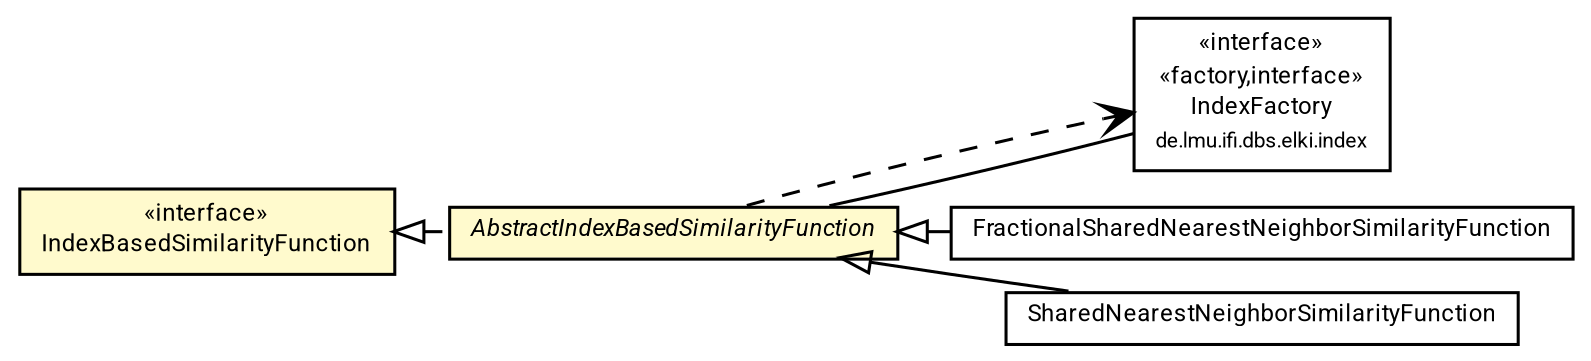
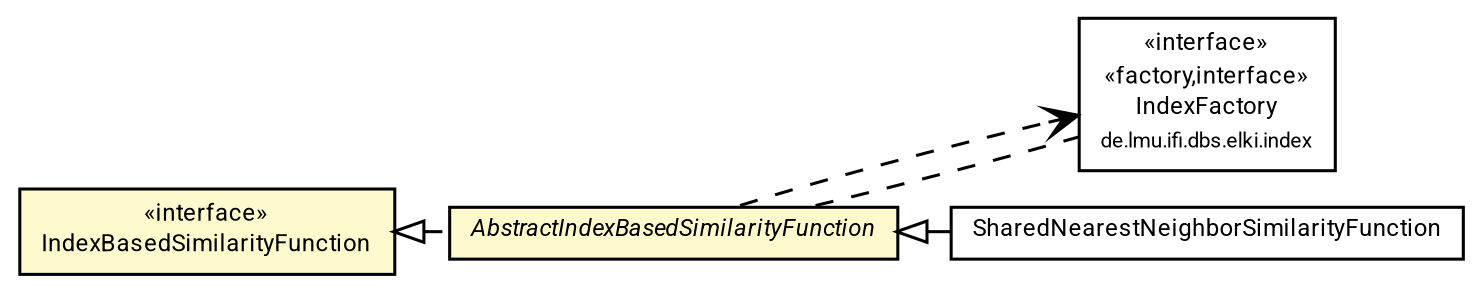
  digraph {
    nodesep=0.15
    rankdir=LR
    ranksep=0.25
    node [fontcolor=black fontname=Roboto fontsize=8 margin=0 shape=plaintext]
    edge [arrowtail=empty color=black dir=back fontname=Roboto fontsize=7 labelfontname=Roboto labelfontsize=7 weight=10]
    n1 [height=0 label=<<table title="de.lmu.ifi.dbs.elki.index.IndexFactory" border="0" cellborder="1" cellspacing="0" cellpadding="2" href="../../index/IndexFactory.html" target="_parent"> 		<tr><td><table border="0" cellspacing="0" cellpadding="1"> 		<tr><td align="center" balign="center"> &#171;interface&#187; </td></tr> 		<tr><td align="center" balign="center"> &#171;factory,interface&#187; </td></tr> 		<tr><td align="center" balign="center"> <font face="Roboto">IndexFactory</font> </td></tr> 		<tr><td align="center" balign="center"> <font face="Roboto" point-size="7.0">de.lmu.ifi.dbs.elki.index</font> </td></tr> 		</table></td></tr> 		</table>> width=0]
    n2 [height=0 label=<<table title="de.lmu.ifi.dbs.elki.distance.similarityfunction.IndexBasedSimilarityFunction" border="0" cellborder="1" cellspacing="0" cellpadding="2" bgcolor="LemonChiffon" href="IndexBasedSimilarityFunction.html" target="_parent"> 		<tr><td><table border="0" cellspacing="0" cellpadding="1"> 		<tr><td align="center" balign="center"> &#171;interface&#187; </td></tr> 		<tr><td align="center" balign="center"> <font face="Roboto">IndexBasedSimilarityFunction</font> </td></tr> 		</table></td></tr> 		</table>> width=0]
    n3 [height=0 label=<<table title="de.lmu.ifi.dbs.elki.distance.similarityfunction.AbstractIndexBasedSimilarityFunction" border="0" cellborder="1" cellspacing="0" cellpadding="2" bgcolor="lemonChiffon" href="AbstractIndexBasedSimilarityFunction.html" target="_parent"> 		<tr><td><table border="0" cellspacing="0" cellpadding="1"> 		<tr><td align="center" balign="center"> <font face="Roboto"><i>AbstractIndexBasedSimilarityFunction</i></font> </td></tr> 		</table></td></tr> 		</table>> width=0]
-   n4 [height=0 label=<<table title="de.lmu.ifi.dbs.elki.distance.similarityfunction.FractionalSharedNearestNeighborSimilarityFunction" border="0" cellborder="1" cellspacing="0" cellpadding="2" href="FractionalSharedNearestNeighborSimilarityFunction.html" target="_parent"> 		<tr><td><table border="0" cellspacing="0" cellpadding="1"> 		<tr><td align="center" balign="center"> <font face="Roboto">FractionalSharedNearestNeighborSimilarityFunction</font> </td></tr> 		</table></td></tr> 		</table>> width=0]
    n5 [height=0 label=<<table title="de.lmu.ifi.dbs.elki.distance.similarityfunction.SharedNearestNeighborSimilarityFunction" border="0" cellborder="1" cellspacing="0" cellpadding="2" href="SharedNearestNeighborSimilarityFunction.html" target="_parent"> 		<tr><td><table border="0" cellspacing="0" cellpadding="1"> 		<tr><td align="center" balign="center"> <font face="Roboto">SharedNearestNeighborSimilarityFunction</font> </td></tr> 		</table></td></tr> 		</table>> width=0]
    n2 -> n3 [style=dashed weight=9]
-   n3 -> n1 [arrowhead=none weight=2 arrowtail="" dir=""]
+   n3 -> n1 [arrowhead=none weight=2 style=dashed arrowtail="" dir=""]
    n3 -> n1 [arrowhead=open style=dashed weight=0 arrowtail="" dir=""]
-   n3 -> n4
    n3 -> n5
  }
